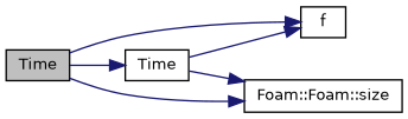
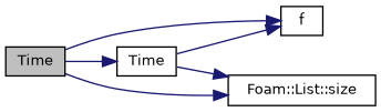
  digraph {
    rankdir=LR
    node [color=black fontname=Helvetica fontsize=10 shape=record]
    edge [color=midnightblue fontname=Helvetica fontsize=10 labelfontname=Helvetica labelfontsize=10 style=solid]
    n1 [fillcolor=grey75 fontcolor=black height=0.2 label=Time style=filled width=0.4]
    n2 [height=0.2 label=f width=0.4]
-   n3 [height=0.2 label="Foam::Foam::size" width=0.4]
+   n3 [height=0.2 label="Foam::List::size" width=0.4]
    n4 [height=0.2 label=Time width=0.4]
    n1 -> n2
    n1 -> n3
    n1 -> n4
    n4 -> n2
    n4 -> n3
  }
